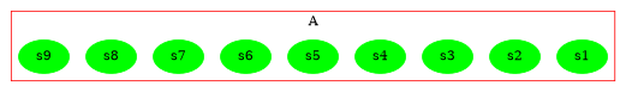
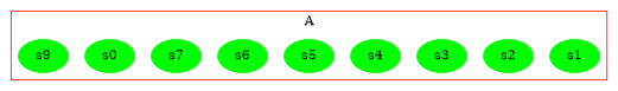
  graph {
    fontname="DejaVu Serif"
    node [color=green shape=ellipse style=filled fontname="DejaVu Serif"]
    n1 [label=s1]
    n2 [label=s2]
    n3 [label=s3]
    n4 [label=s4]
    n5 [label=s5]
    n6 [label=s6]
    n7 [label=s7]
-   n8 [label=s8]
+   n8 [label=s0]
    n9 [label=s9]
    subgraph cluster_1 {
      color=red
      label=A
      shape=rectangle
      n1
      n2
      n3
      n4
      n5
      n6
      n7
      n8
      n9
    }
  }
